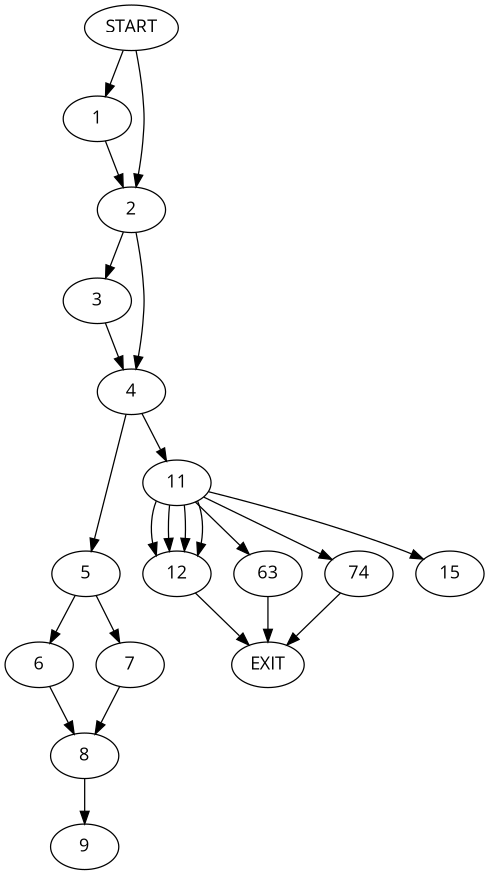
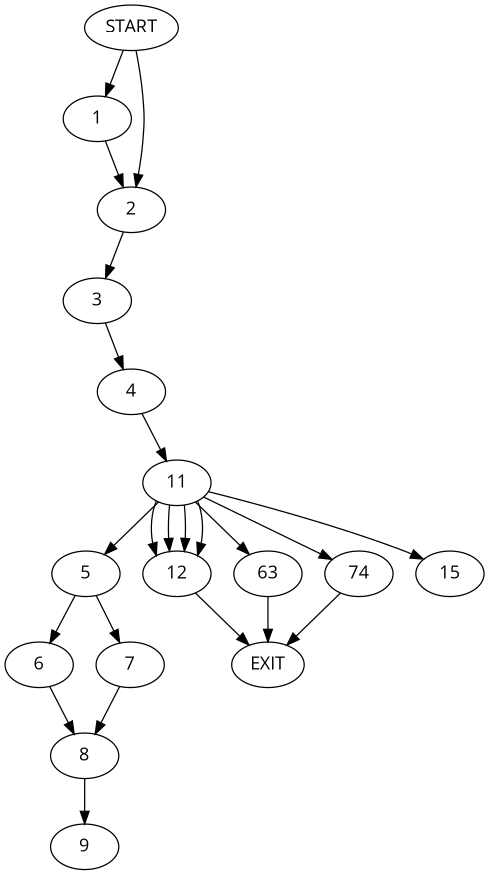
  digraph {
    fontname="Open Sans"
    node [fontname="Open Sans"]
    edge [fontname="Open Sans"]
    n1 [label=START]
    1
    2
    3
    4
    5
    11
    6
    7
    12
    n11 [label=63]
    n12 [label=74]
    15
    8
    9
    n16 [label=EXIT]
    n1 -> 1
    n1 -> 2
    1 -> 2
    2 -> 3
-   2 -> 4
    3 -> 4
-   4 -> 5
+   11 -> 5
    4 -> 11
    5 -> 6
    5 -> 7
    11 -> 12
    11 -> 12 [tailport=s2]
    11 -> 12 [tailport=s3]
    11 -> 12 [tailport=s4]
    11 -> n11 [tailport=s5]
    11 -> n12 [tailport=s6]
    11 -> 15
    6 -> 8
    7 -> 8
    12 -> n16
    n11 -> n16
    n12 -> n16
    8 -> 9
  }
